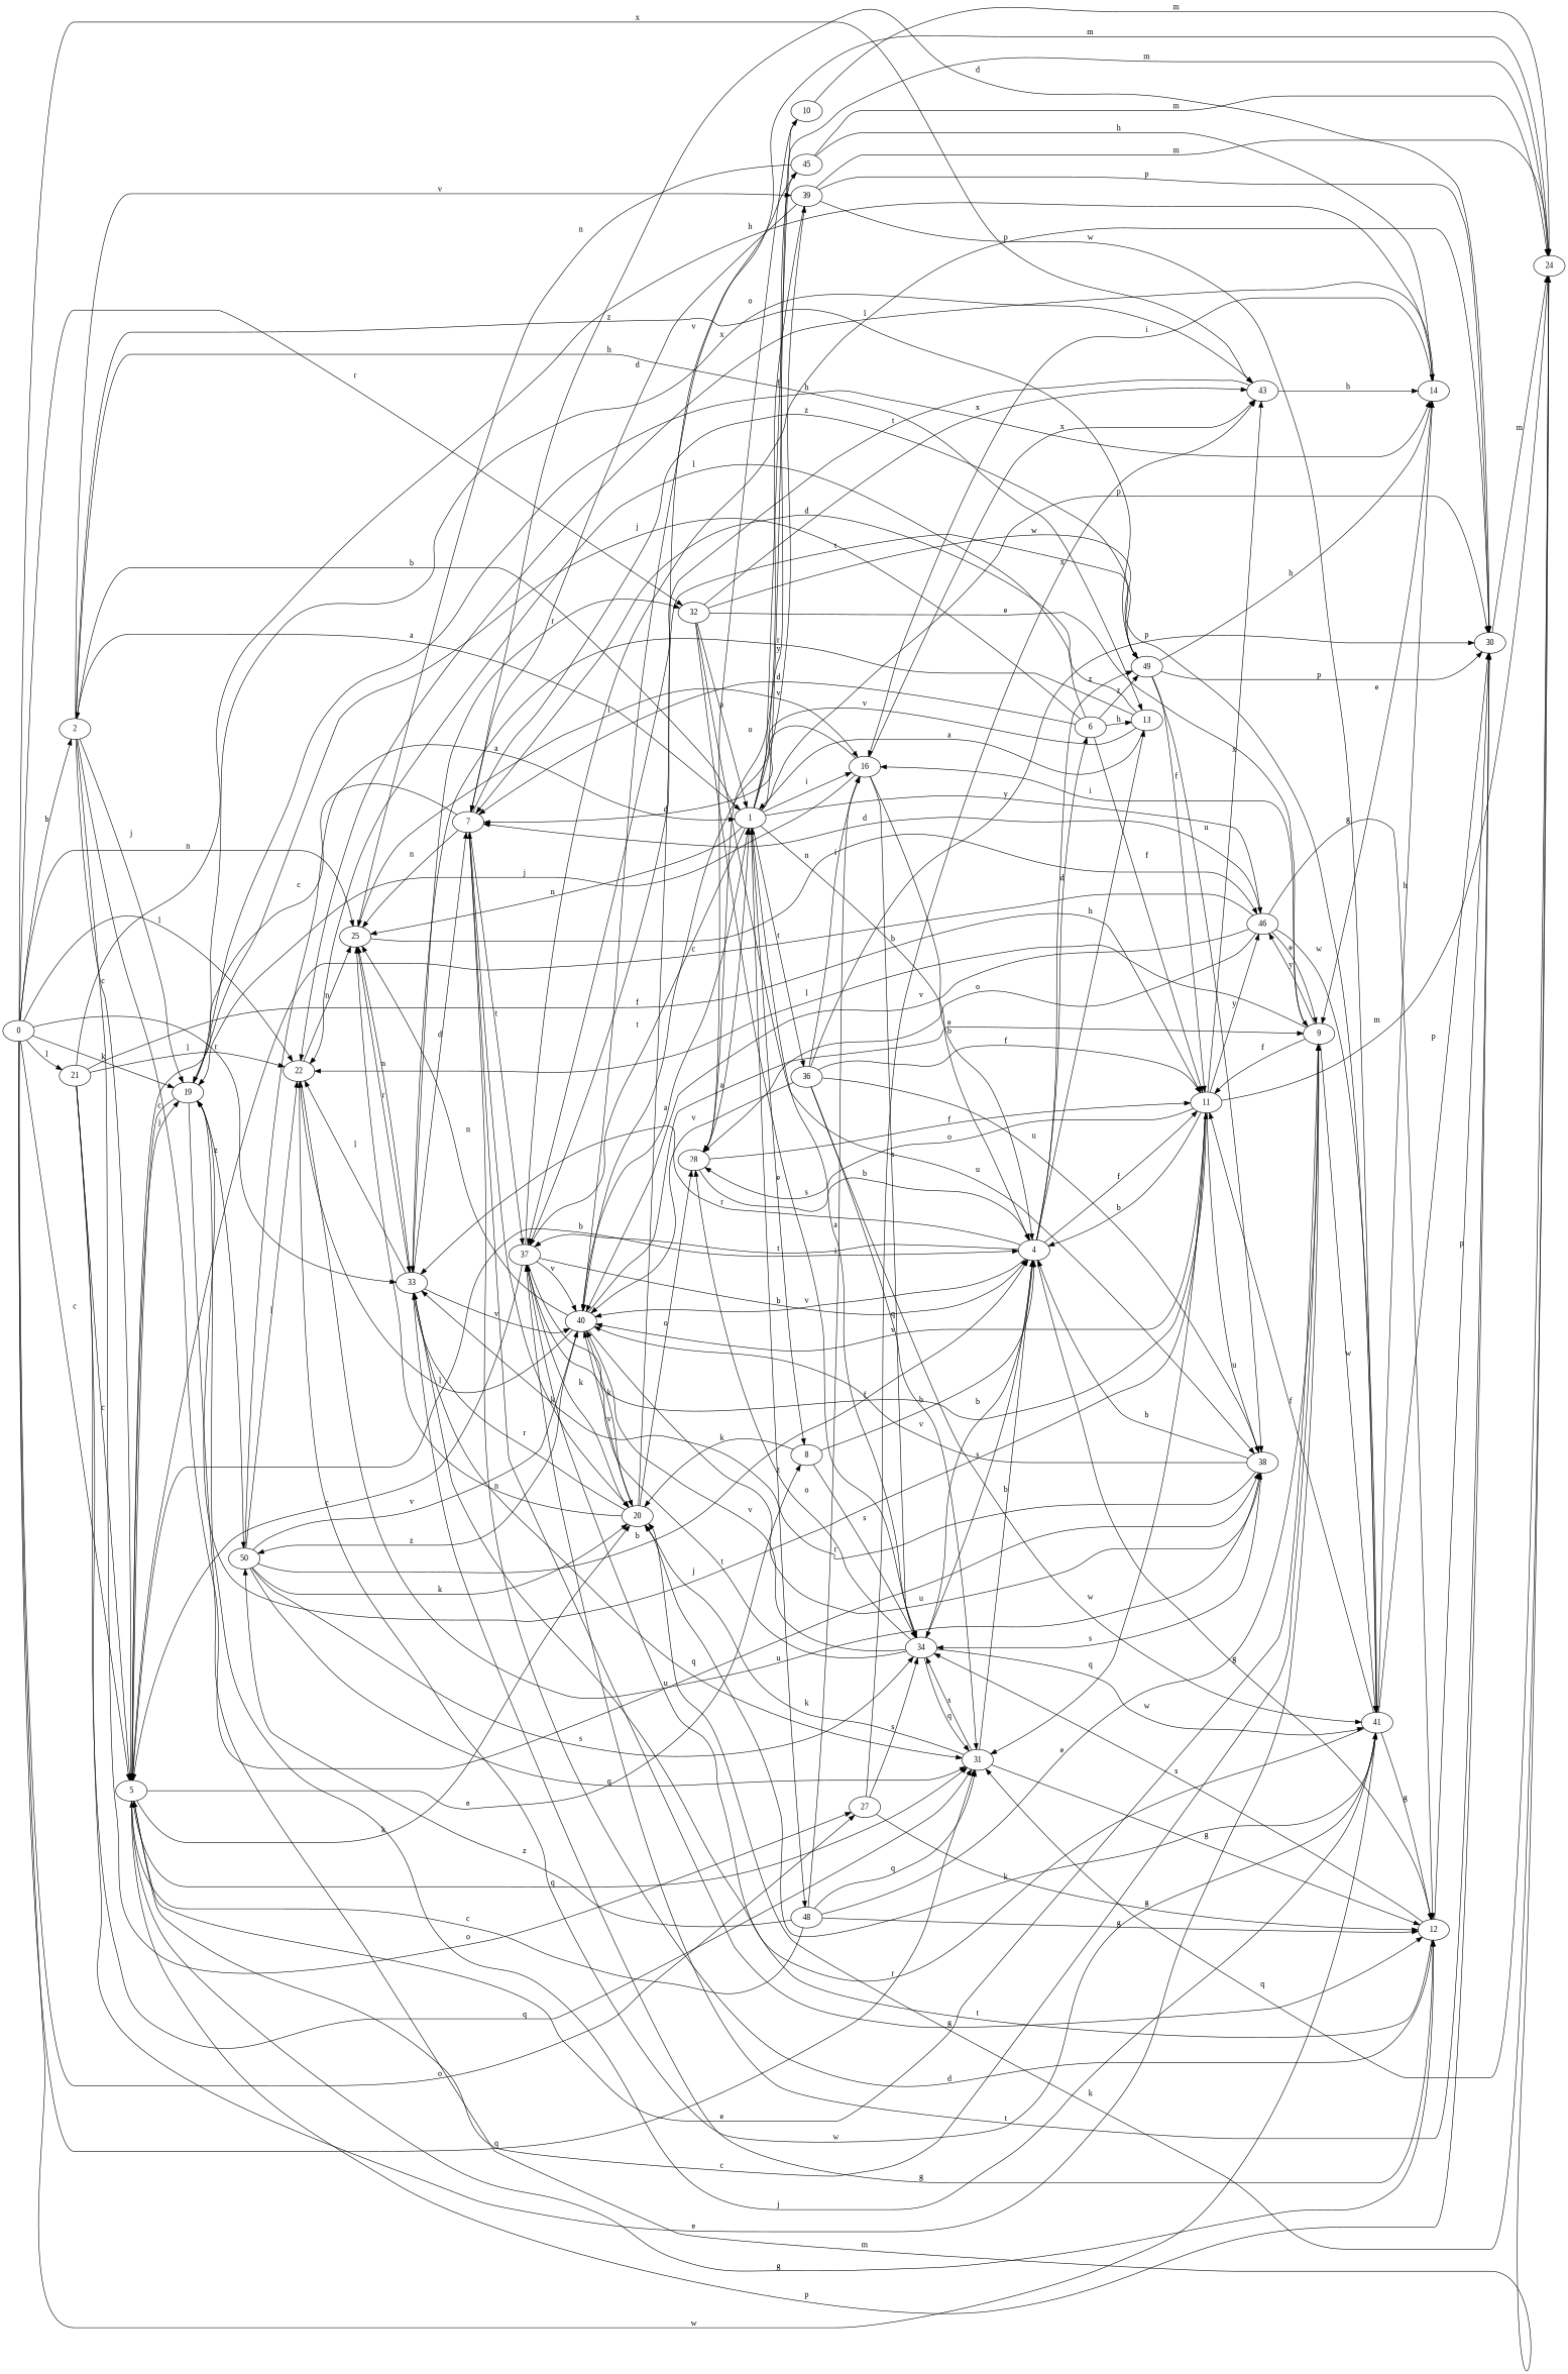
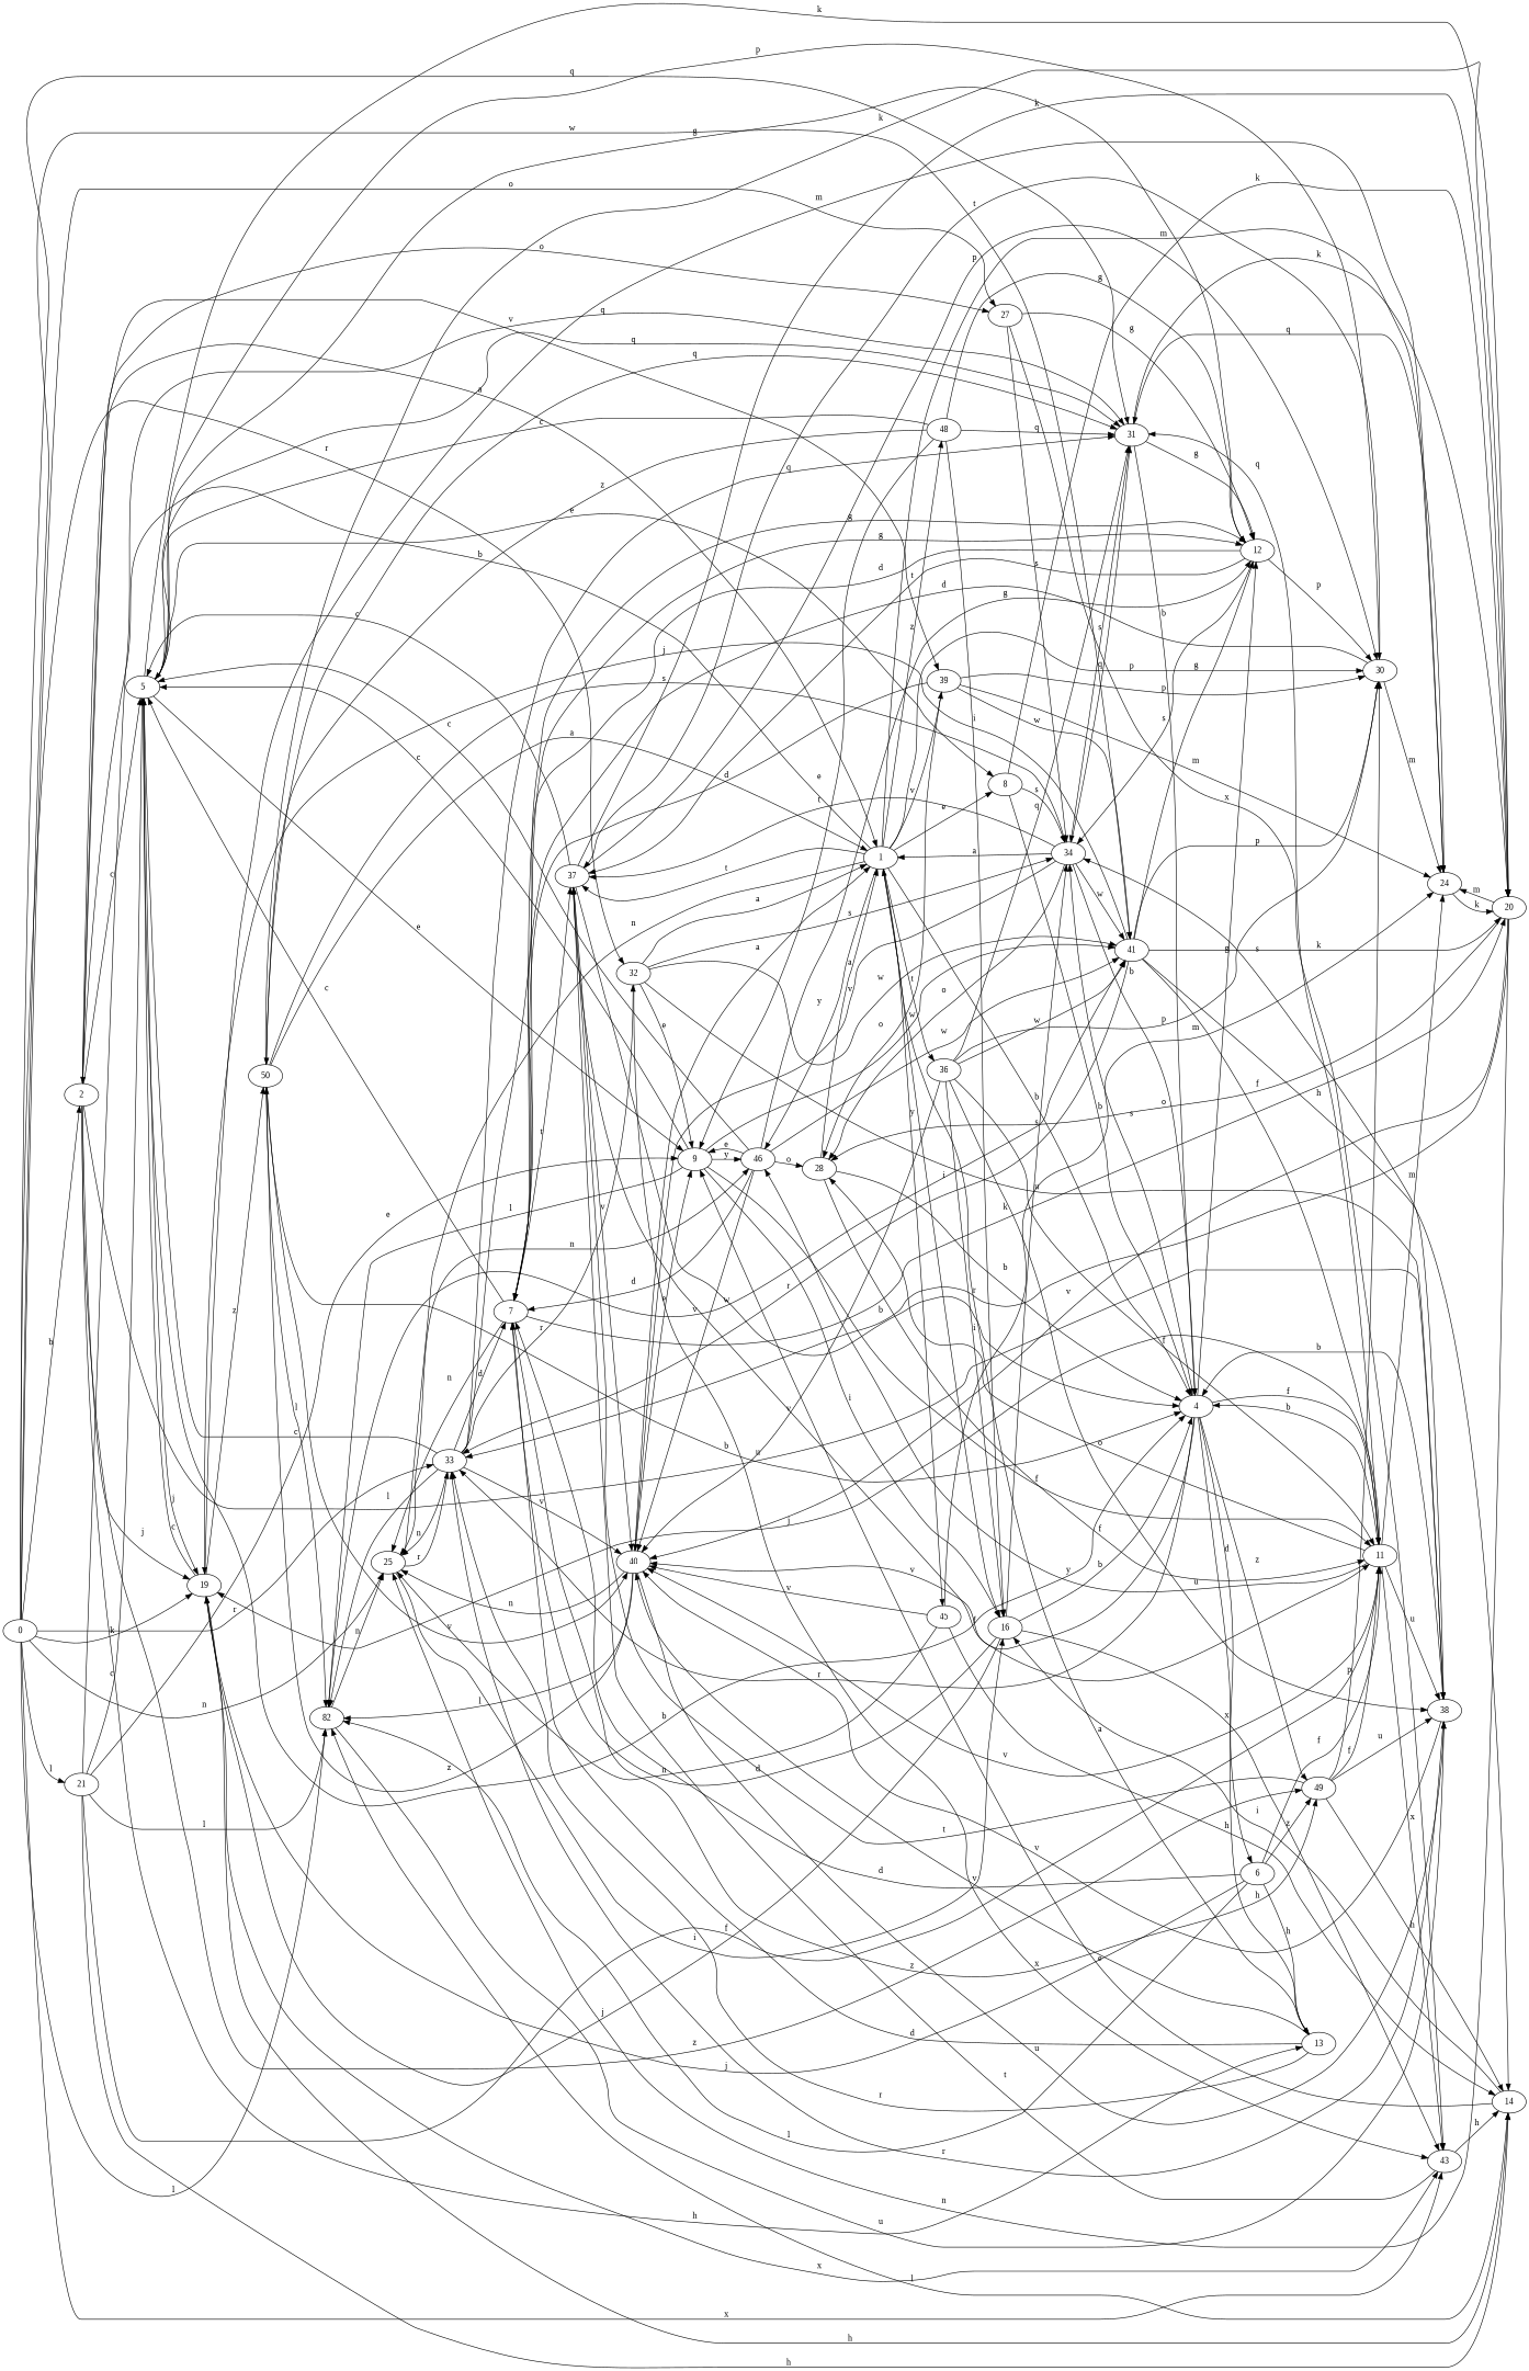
  strict digraph {
    fontname="Liberation Serif"
    rankdir=LR
    node [fontname="Liberation Serif"]
    edge [fontname="Liberation Serif"]
    0
    2
    5
    19
    21
-   22
+   22 [label=82]
    25
    27
    31
    32
    33
    41
    43
    1
    39
    13
    38
    49
    4
    8
    30
    12
    9
    20
    24
    14
    50
    11
    16
    46
    34
    40
    7
    37
-   10
    36
    45
    48
    6
    28
    0 -> 2 [label=b]
-   0 -> 5 [label=c]
+   33 -> 5 [label=c]
    0 -> 19 [label=k]
    0 -> 21 [label=l]
    0 -> 22 [label=l]
    0 -> 25 [label=n]
    0 -> 27 [label=o]
    0 -> 31 [label=q]
    0 -> 32 [label=r]
    0 -> 33 [label=r]
    0 -> 41 [label=w]
    0 -> 43 [label=x]
    2 -> 5 [label=c]
    2 -> 19 [label=j]
    2 -> 27 [label=o]
    2 -> 1 [label=a]
    2 -> 39 [label=v]
    2 -> 13 [label=h]
    2 -> 38 [label=u]
    2 -> 49 [label=z]
    5 -> 19 [label=j]
    5 -> 31 [label=q]
    5 -> 4 [label=b]
    5 -> 8 [label=e]
    5 -> 30 [label=p]
    5 -> 12 [label=g]
    5 -> 9 [label=e]
    5 -> 20 [label=k]
    19 -> 5 [label=c]
    19 -> 43 [label=x]
    19 -> 24 [label=m]
    19 -> 14 [label=h]
    19 -> 50 [label=z]
    21 -> 5 [label=c]
    21 -> 22 [label=l]
    21 -> 31 [label=q]
    21 -> 9 [label=e]
    21 -> 14 [label=h]
    21 -> 11 [label=f]
    22 -> 25 [label=n]
    22 -> 41 [label=w]
    22 -> 38 [label=u]
    25 -> 33 [label=r]
    25 -> 16 [label=i]
    25 -> 46 [label=n]
    27 -> 43 [label=x]
    27 -> 12 [label=g]
    27 -> 34 [label=s]
    31 -> 4 [label=b]
    31 -> 12 [label=g]
    31 -> 20 [label=k]
    31 -> 34 [label=s]
    32 -> 41 [label=w]
    32 -> 43 [label=x]
    32 -> 1 [label=a]
    32 -> 38 [label=u]
    32 -> 9 [label=e]
    32 -> 34 [label=s]
    33 -> 22 [label=l]
    33 -> 25 [label=n]
    33 -> 31 [label=q]
    33 -> 32 [label=r]
    33 -> 12 [label=g]
    33 -> 40 [label=v]
    33 -> 7 [label=d]
    41 -> 19 [label=j]
    41 -> 33 [label=r]
    41 -> 30 [label=p]
    41 -> 12 [label=g]
    41 -> 20 [label=k]
    41 -> 14 [label=h]
    41 -> 11 [label=f]
    43 -> 14 [label=h]
    43 -> 37 [label=t]
    1 -> 2 [label=b]
    1 -> 25 [label=n]
    1 -> 39 [label=v]
    1 -> 4 [label=b]
    1 -> 8 [label=e]
    1 -> 30 [label=p]
    1 -> 24 [label=m]
    1 -> 16 [label=i]
    1 -> 46 [label=y]
    1 -> 37 [label=t]
-   1 -> 10 [label=f]
    1 -> 36 [label=t]
    1 -> 45 [label=y]
    1 -> 48 [label=z]
    39 -> 41 [label=w]
    39 -> 30 [label=p]
    39 -> 24 [label=m]
    39 -> 7 [label=d]
    39 -> 28 [label=o]
    13 -> 33 [label=r]
    13 -> 1 [label=a]
    13 -> 40 [label=v]
    13 -> 7 [label=d]
    38 -> 33 [label=r]
    38 -> 4 [label=b]
    38 -> 34 [label=s]
    38 -> 40 [label=v]
    49 -> 38 [label=u]
    49 -> 30 [label=p]
    49 -> 14 [label=h]
    49 -> 11 [label=f]
    49 -> 37 [label=t]
    4 -> 33 [label=r]
    4 -> 13 [label=h]
    4 -> 49 [label=z]
    4 -> 12 [label=g]
    4 -> 11 [label=f]
    4 -> 34 [label=s]
    4 -> 40 [label=v]
-   4 -> 37 [label=t]
    4 -> 6 [label=d]
    8 -> 4 [label=b]
    8 -> 20 [label=k]
    8 -> 34 [label=s]
    30 -> 24 [label=m]
    30 -> 7 [label=d]
    30 -> 37 [label=t]
    12 -> 30 [label=p]
    12 -> 34 [label=s]
    12 -> 7 [label=d]
    12 -> 37 [label=t]
    9 -> 5 [label=c]
    9 -> 22 [label=l]
    9 -> 41 [label=w]
    9 -> 11 [label=f]
    9 -> 16 [label=i]
    9 -> 46 [label=y]
    20 -> 25 [label=n]
    20 -> 33 [label=r]
    20 -> 24 [label=m]
    20 -> 40 [label=v]
    20 -> 28 [label=o]
    24 -> 31 [label=q]
    24 -> 20 [label=k]
    14 -> 22 [label=l]
    14 -> 9 [label=e]
    14 -> 16 [label=i]
    50 -> 22 [label=l]
    50 -> 31 [label=q]
    50 -> 1 [label=a]
    50 -> 4 [label=b]
    50 -> 20 [label=k]
    50 -> 34 [label=s]
    50 -> 40 [label=v]
    11 -> 19 [label=j]
    11 -> 31 [label=q]
    11 -> 43 [label=x]
    11 -> 38 [label=u]
    11 -> 4 [label=b]
    11 -> 24 [label=m]
    11 -> 46 [label=y]
    11 -> 40 [label=v]
    11 -> 28 [label=o]
    16 -> 19 [label=j]
    16 -> 43 [label=x]
    16 -> 4 [label=b]
    16 -> 34 [label=s]
    16 -> 7 [label=d]
    46 -> 5 [label=c]
    46 -> 41 [label=w]
    46 -> 12 [label=g]
    46 -> 9 [label=e]
    46 -> 40 [label=v]
    46 -> 7 [label=d]
    46 -> 28 [label=o]
    34 -> 31 [label=q]
    34 -> 41 [label=w]
    34 -> 1 [label=a]
    34 -> 4 [label=b]
    34 -> 40 [label=v]
    34 -> 37 [label=t]
    34 -> 28 [label=o]
    40 -> 22 [label=l]
    40 -> 25 [label=n]
    40 -> 1 [label=a]
    40 -> 38 [label=u]
    40 -> 9 [label=e]
-   40 -> 20 [label=k]
    40 -> 50 [label=z]
    7 -> 5 [label=c]
    7 -> 25 [label=n]
    7 -> 49 [label=z]
    7 -> 12 [label=g]
    7 -> 20 [label=k]
    7 -> 37 [label=t]
    37 -> 5 [label=c]
    37 -> 4 [label=b]
    37 -> 30 [label=p]
    37 -> 20 [label=k]
    37 -> 11 [label=f]
    37 -> 40 [label=v]
-   10 -> 24 [label=m]
-   10 -> 28 [label=o]
    36 -> 31 [label=q]
    36 -> 41 [label=w]
    36 -> 38 [label=u]
    36 -> 30 [label=p]
    36 -> 11 [label=f]
    36 -> 16 [label=i]
    36 -> 40 [label=v]
    45 -> 25 [label=n]
    45 -> 24 [label=m]
    45 -> 14 [label=h]
    45 -> 40 [label=v]
    48 -> 5 [label=c]
    48 -> 31 [label=q]
    48 -> 12 [label=g]
    48 -> 9 [label=e]
    48 -> 50 [label=z]
    48 -> 16 [label=i]
    6 -> 19 [label=j]
    6 -> 22 [label=l]
    6 -> 13 [label=h]
    6 -> 49 [label=z]
    6 -> 11 [label=f]
    6 -> 7 [label=d]
    28 -> 1 [label=a]
    28 -> 4 [label=b]
    28 -> 11 [label=f]
  }
